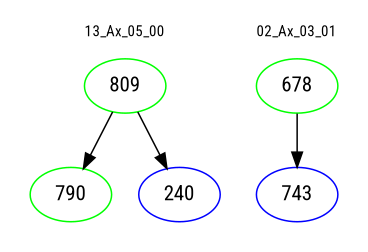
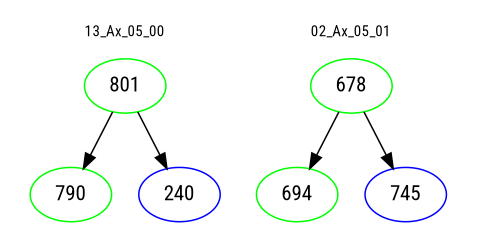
  digraph {
    fontname="Roboto Condensed"
    node [color=green fontname="Roboto Condensed"]
    edge [color=black fontname="Roboto Condensed"]
-   n1 [label=809]
+   n1 [label=801]
    n2 [label=790]
    n3 [color=blue label=240]
    n4 [label=678]
-   n6 [color=blue label=743]
+   n5 [label=694]
+   n6 [color=blue label=745]
    subgraph cluster_1 {
      color=white
      fontsize=10
      label="13_Ax_05_00"
      n1
      n2
      n3
    }
    subgraph cluster_2 {
      color=white
      fontsize=10
-     label="02_Ax_03_01"
+     label="02_Ax_05_01"
      n4
+     n5
      n6
    }
    n1 -> n2
    n1 -> n3
+   n4 -> n5
    n4 -> n6
  }
